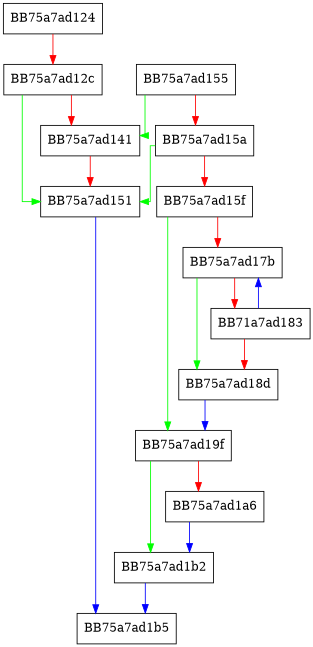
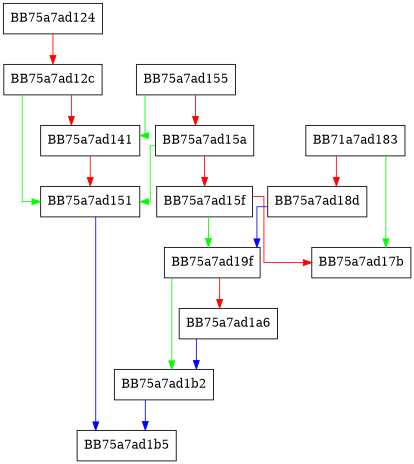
  digraph {
    splines=ortho
    node [shape=box]
    edge [color=red]
    BB75a7ad124
    BB75a7ad12c
    BB75a7ad141
    BB75a7ad151
    BB75a7ad155
    BB75a7ad15a
    BB75a7ad15f
    BB75a7ad1b5
    BB75a7ad19f
    BB75a7ad17b
    BB75a7ad1b2
    BB75a7ad1a6
    BB75a7ad18d
    n14 [label=BB71a7ad183]
    BB75a7ad124 -> BB75a7ad12c
    BB75a7ad12c -> BB75a7ad141
    BB75a7ad12c -> BB75a7ad151 [color=green]
    BB75a7ad141 -> BB75a7ad151
    BB75a7ad151 -> BB75a7ad1b5 [color=blue]
    BB75a7ad155 -> BB75a7ad141 [color=green]
    BB75a7ad155 -> BB75a7ad15a
    BB75a7ad15a -> BB75a7ad151 [color=green]
    BB75a7ad15a -> BB75a7ad15f
    BB75a7ad15f -> BB75a7ad19f [color=green]
    BB75a7ad15f -> BB75a7ad17b
    BB75a7ad19f -> BB75a7ad1b2 [color=green]
    BB75a7ad19f -> BB75a7ad1a6
-   BB75a7ad17b -> BB75a7ad18d [color=green]
-   BB75a7ad17b -> n14
    BB75a7ad1b2 -> BB75a7ad1b5 [color=blue]
    BB75a7ad1a6 -> BB75a7ad1b2 [color=blue]
    BB75a7ad18d -> BB75a7ad19f [color=blue]
-   n14 -> BB75a7ad17b [color=blue]
+   n14 -> BB75a7ad17b [color=green]
    n14 -> BB75a7ad18d
  }
